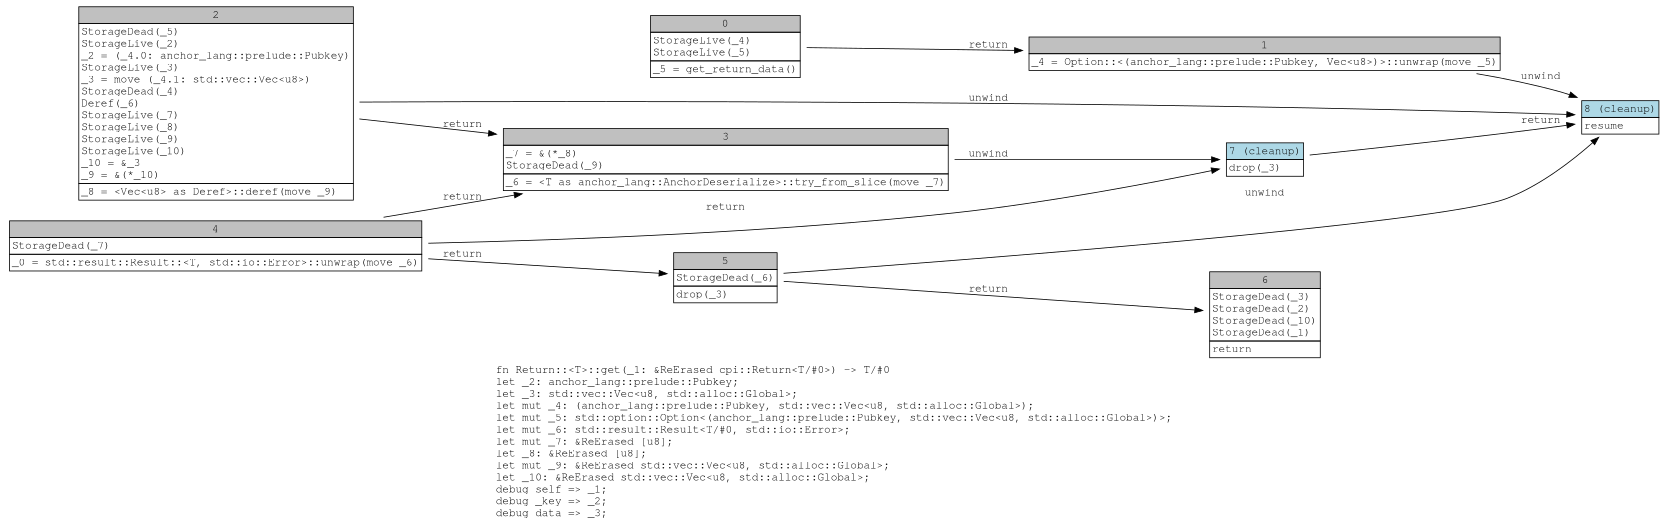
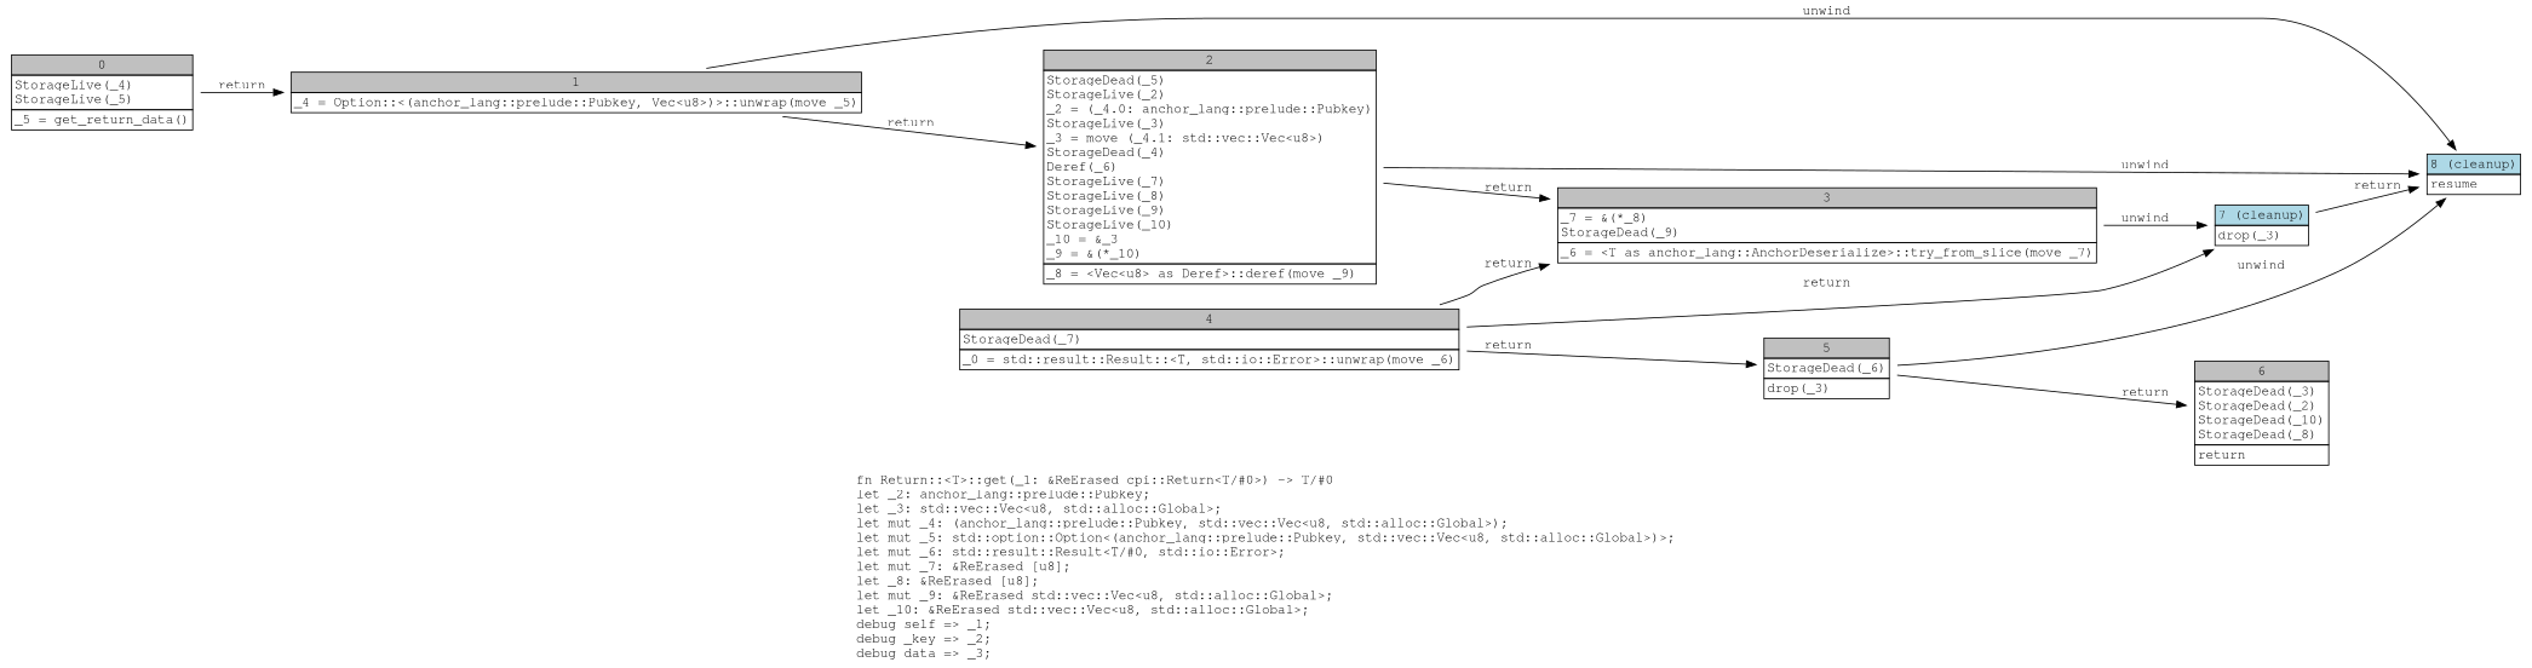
  digraph {
    fontname="Courier, monospace"
    label=<fn Return::&lt;T&gt;::get(_1: &amp;ReErased cpi::Return&lt;T/#0&gt;) -&gt; T/#0<br align="left"/>let _2: anchor_lang::prelude::Pubkey;<br align="left"/>let _3: std::vec::Vec&lt;u8, std::alloc::Global&gt;;<br align="left"/>let mut _4: (anchor_lang::prelude::Pubkey, std::vec::Vec&lt;u8, std::alloc::Global&gt;);<br align="left"/>let mut _5: std::option::Option&lt;(anchor_lang::prelude::Pubkey, std::vec::Vec&lt;u8, std::alloc::Global&gt;)&gt;;<br align="left"/>let mut _6: std::result::Result&lt;T/#0, std::io::Error&gt;;<br align="left"/>let mut _7: &amp;ReErased [u8];<br align="left"/>let _8: &amp;ReErased [u8];<br align="left"/>let mut _9: &amp;ReErased std::vec::Vec&lt;u8, std::alloc::Global&gt;;<br align="left"/>let _10: &amp;ReErased std::vec::Vec&lt;u8, std::alloc::Global&gt;;<br align="left"/>debug self =&gt; _1;<br align="left"/>debug _key =&gt; _2;<br align="left"/>debug data =&gt; _3;<br align="left"/>>
    rankdir=LR
    node [fontname="Courier, monospace" shape=none]
    edge [fontname="Courier, monospace"]
    n1 [label=<<table border="0" cellborder="1" cellspacing="0"><tr><td bgcolor="gray" align="center" colspan="1">0</td></tr><tr><td align="left" balign="left">StorageLive(_4)<br/>StorageLive(_5)<br/></td></tr><tr><td align="left">_5 = get_return_data()</td></tr></table>>]
    n2 [label=<<table border="0" cellborder="1" cellspacing="0"><tr><td bgcolor="gray" align="center" colspan="1">1</td></tr><tr><td align="left">_4 = Option::&lt;(anchor_lang::prelude::Pubkey, Vec&lt;u8&gt;)&gt;::unwrap(move _5)</td></tr></table>>]
    n3 [label=<<table border="0" cellborder="1" cellspacing="0"><tr><td bgcolor="gray" align="center" colspan="1">2</td></tr><tr><td align="left" balign="left">StorageDead(_5)<br/>StorageLive(_2)<br/>_2 = (_4.0: anchor_lang::prelude::Pubkey)<br/>StorageLive(_3)<br/>_3 = move (_4.1: std::vec::Vec&lt;u8&gt;)<br/>StorageDead(_4)<br/>Deref(_6)<br/>StorageLive(_7)<br/>StorageLive(_8)<br/>StorageLive(_9)<br/>StorageLive(_10)<br/>_10 = &amp;_3<br/>_9 = &amp;(*_10)<br/></td></tr><tr><td align="left">_8 = &lt;Vec&lt;u8&gt; as Deref&gt;::deref(move _9)</td></tr></table>>]
    n4 [label=<<table border="0" cellborder="1" cellspacing="0"><tr><td bgcolor="lightblue" align="center" colspan="1">8 (cleanup)</td></tr><tr><td align="left">resume</td></tr></table>>]
    n5 [label=<<table border="0" cellborder="1" cellspacing="0"><tr><td bgcolor="gray" align="center" colspan="1">3</td></tr><tr><td align="left" balign="left">_7 = &amp;(*_8)<br/>StorageDead(_9)<br/></td></tr><tr><td align="left">_6 = &lt;T as anchor_lang::AnchorDeserialize&gt;::try_from_slice(move _7)</td></tr></table>>]
    n6 [label=<<table border="0" cellborder="1" cellspacing="0"><tr><td bgcolor="lightblue" align="center" colspan="1">7 (cleanup)</td></tr><tr><td align="left">drop(_3)</td></tr></table>>]
    n7 [label=<<table border="0" cellborder="1" cellspacing="0"><tr><td bgcolor="gray" align="center" colspan="1">4</td></tr><tr><td align="left" balign="left">StorageDead(_7)<br/></td></tr><tr><td align="left">_0 = std::result::Result::&lt;T, std::io::Error&gt;::unwrap(move _6)</td></tr></table>>]
    n8 [label=<<table border="0" cellborder="1" cellspacing="0"><tr><td bgcolor="gray" align="center" colspan="1">5</td></tr><tr><td align="left" balign="left">StorageDead(_6)<br/></td></tr><tr><td align="left">drop(_3)</td></tr></table>>]
-   n9 [label=<<table border="0" cellborder="1" cellspacing="0"><tr><td bgcolor="gray" align="center" colspan="1">6</td></tr><tr><td align="left" balign="left">StorageDead(_3)<br/>StorageDead(_2)<br/>StorageDead(_10)<br/>StorageDead(_1)<br/></td></tr><tr><td align="left">return</td></tr></table>>]
+   n9 [label=<<table border="0" cellborder="1" cellspacing="0"><tr><td bgcolor="gray" align="center" colspan="1">6</td></tr><tr><td align="left" balign="left">StorageDead(_3)<br/>StorageDead(_2)<br/>StorageDead(_10)<br/>StorageDead(_8)<br/></td></tr><tr><td align="left">return</td></tr></table>>]
    n1 -> n2 [label=return]
+   n2 -> n3 [label=return]
    n2 -> n4 [label=unwind]
    n3 -> n4 [label=unwind]
    n3 -> n5 [label=return]
    n5 -> n6 [label=unwind]
    n6 -> n4 [label=return]
    n7 -> n5 [label=return]
    n7 -> n6 [label=return]
    n7 -> n8 [label=return]
    n8 -> n4 [label=unwind]
    n8 -> n9 [label=return]
  }
